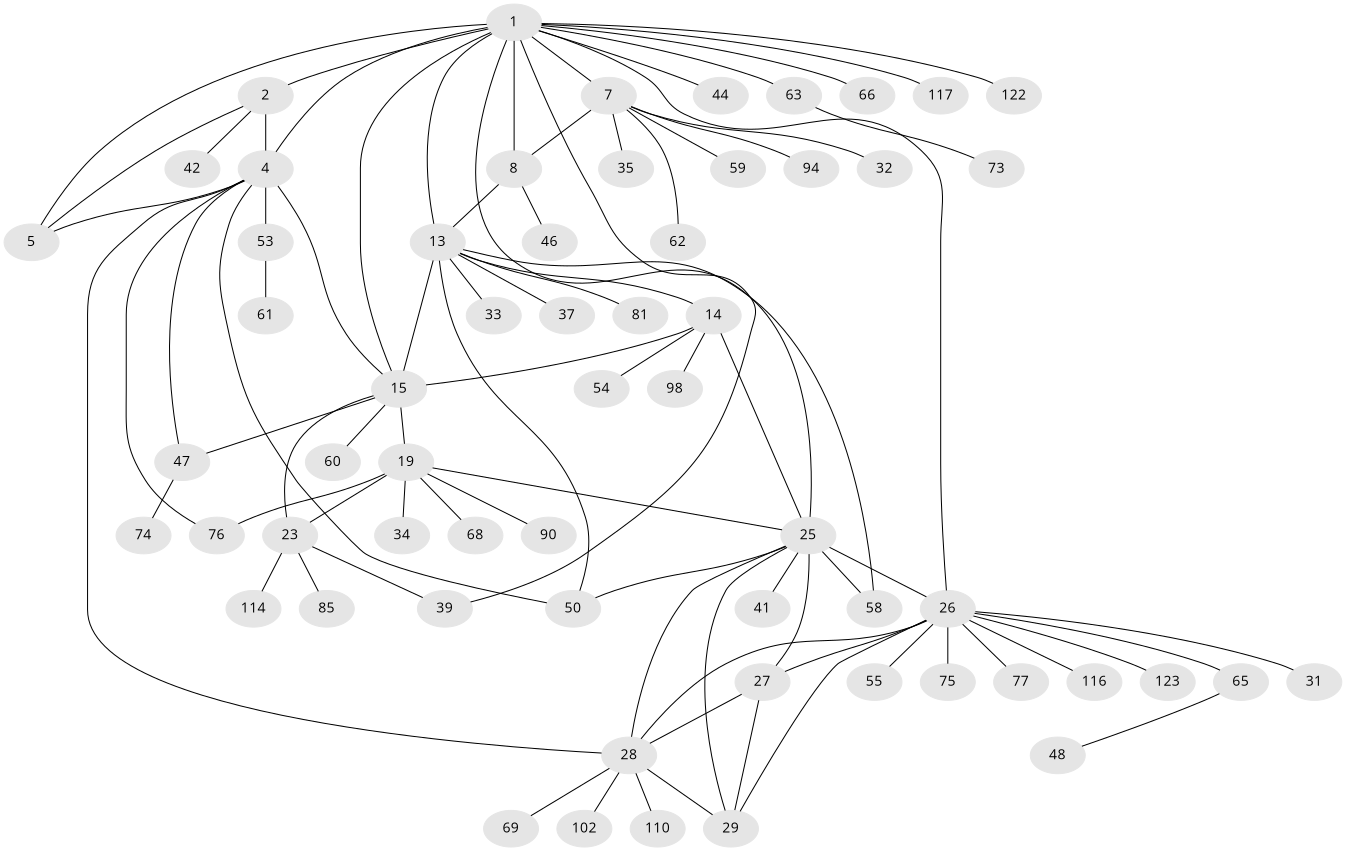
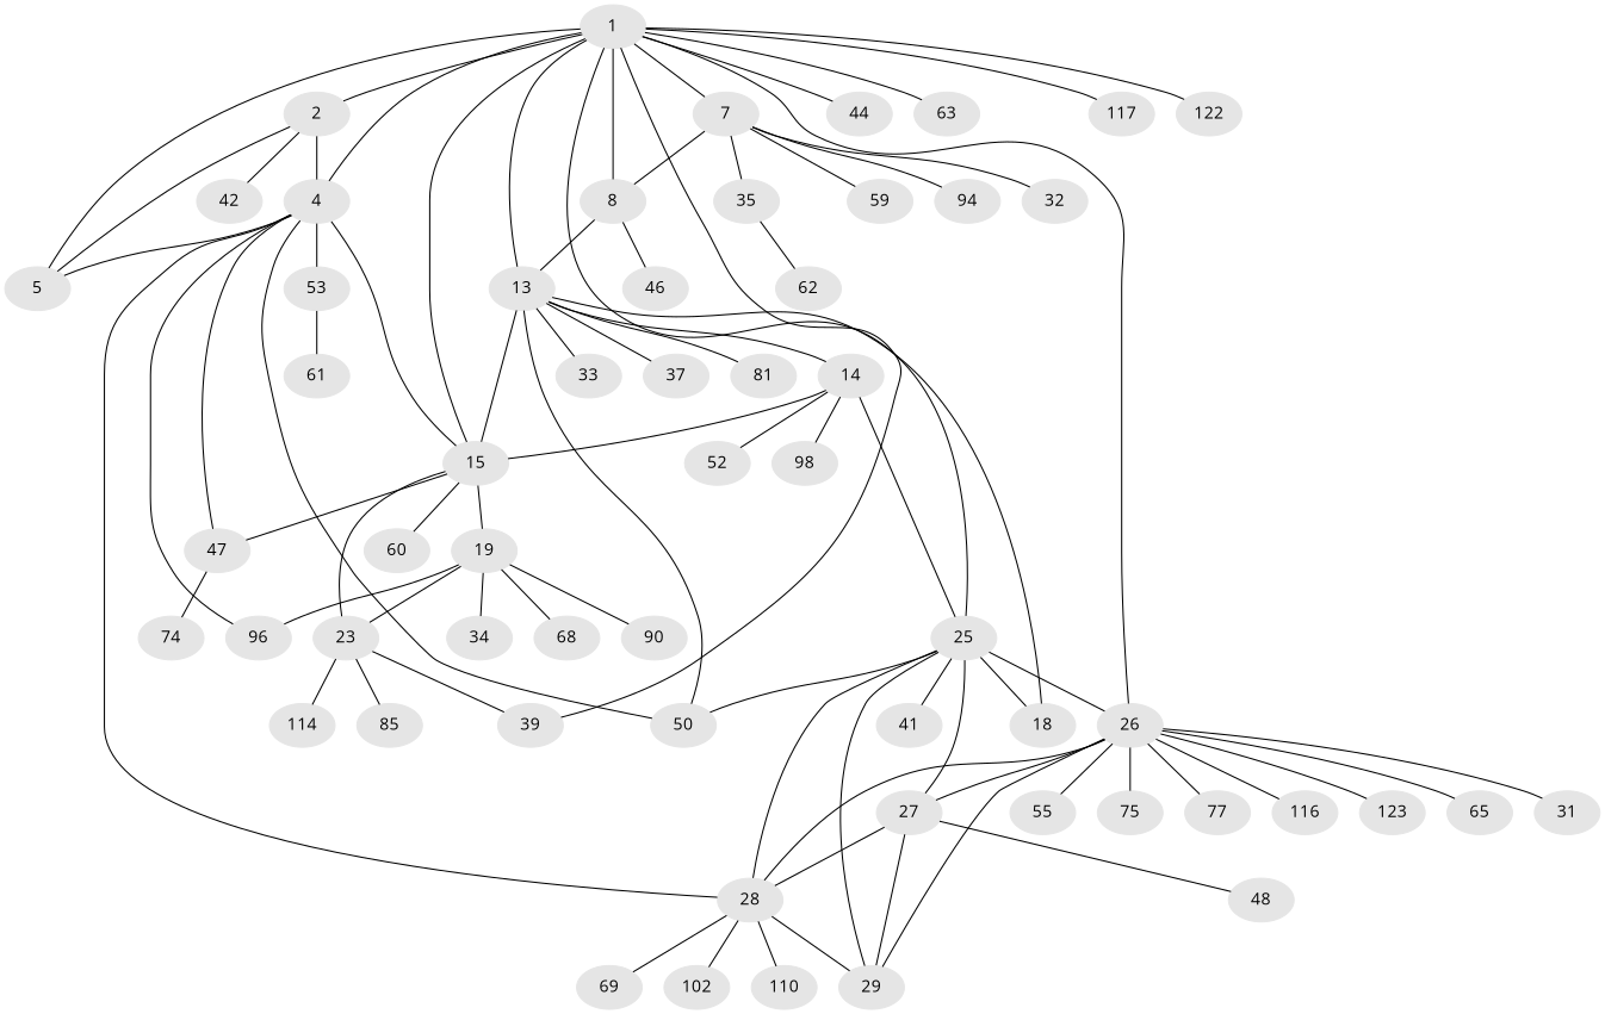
  graph {
    fontname="Open Sans"
    node [color=gray90 fontname="Open Sans" style=filled]
    edge [fontname="Open Sans"]
    1 [super="+3"]
    2 [super="+36"]
    4 [super="+6"]
    5
    7 [super="+10+9+111"]
    8 [super="+38+72+86"]
    13 [super="+17+51+18"]
    15 [super="+24+16"]
    25 [super="+78+99+30"]
    26
    39 [super="+57"]
    44
    63
-   66 [super="+88"]
    117
    122
    42
    28
    47
    50 [super="+87"]
    53
-   76 [super="+100"]
+   76 [super="+100" label=96]
    32
    35
    59 [super="+70"]
    62
    94
    46
    14 [super="+56"]
    33 [super="+84"]
    37 [super="+67"]
-   58
+   58 [label=18]
    81
    19 [super="+21+22+45+20+40"]
    23
    60
    27 [super="+89+97"]
    29
    41
    31
    55
    65
    75
    77 [super="+79"]
    116
    123
-   73
    69
    102
    110
    74 [super="+121"]
    61 [super="+64"]
-   54
+   54 [label=52]
    98
    34
    68
    90
    85
    114
    48
    1 -- 2 [weight=2]
    1 -- 4 [weight=4]
    1 -- 5 [weight=2]
    1 -- 7 [weight=6]
    1 -- 8 [weight=2]
    1 -- 13
    1 -- 15 [weight=2]
    1 -- 25
    1 -- 26
    1 -- 39
    1 -- 44
    1 -- 63
-   1 -- 66
    1 -- 117
    1 -- 122
    2 -- 4 [weight=2]
    2 -- 5
    2 -- 42
    4 -- 5 [weight=2]
    4 -- 15
    4 -- 28
    4 -- 47
    4 -- 50
    4 -- 53
    4 -- 76
    7 -- 8 [weight=3]
    7 -- 32
    7 -- 35
    7 -- 59
-   7 -- 62
+   35 -- 62
    7 -- 94
    8 -- 13
    8 -- 46
    13 -- 15 [weight=6]
    13 -- 50
    13 -- 14 [weight=3]
    13 -- 33
    13 -- 37
    13 -- 58
    13 -- 81
    15 -- 47
    15 -- 19 [weight=4]
    15 -- 23
    15 -- 60
    25 -- 26 [weight=2]
    25 -- 28 [weight=2]
    25 -- 50
    25 -- 58
    25 -- 27 [weight=2]
    25 -- 29 [weight=2]
    25 -- 41
    26 -- 28
    26 -- 27
    26 -- 29
    26 -- 31
    26 -- 55
    26 -- 65
    26 -- 75
    26 -- 77
    26 -- 116
    26 -- 123
-   63 -- 73
    28 -- 29
    28 -- 69
    28 -- 102
    28 -- 110
    47 -- 74
    53 -- 61
    14 -- 15 [weight=2]
    14 -- 25
    14 -- 54
    14 -- 98
-   19 -- 25
    19 -- 76
    19 -- 23 [weight=4]
    19 -- 34
    19 -- 68
    19 -- 90
    23 -- 39
    23 -- 85
    23 -- 114
    27 -- 28
    27 -- 29
-   65 -- 48
+   27 -- 48
  }
